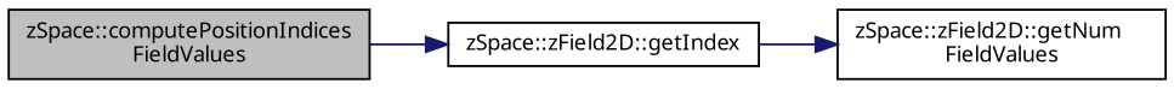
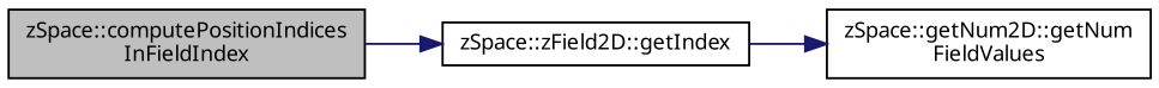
  digraph {
    fontname="Noto Sans"
    rankdir=LR
    node [color=black fillcolor=white fontname="Noto Sans" fontsize=10 shape=record style=filled]
    edge [color=midnightblue fontname="Noto Sans" fontsize=10 labelfontname=Helvetica labelfontsize=10 style=solid]
-   n1 [fillcolor=grey75 fontcolor=black height=0.2 label="zSpace::computePositionIndices\lFieldValues" width=0.4]
+   n1 [fillcolor=grey75 fontcolor=black height=0.2 label="zSpace::computePositionIndices\lInFieldIndex" width=0.4]
    n2 [height=0.2 label="zSpace::zField2D::getIndex" width=0.4]
-   n3 [height=0.2 label="zSpace::zField2D::getNum\lFieldValues" width=0.4]
+   n3 [height=0.2 label="zSpace::getNum2D::getNum\lFieldValues" width=0.4]
    n1 -> n2
    n2 -> n3
  }
